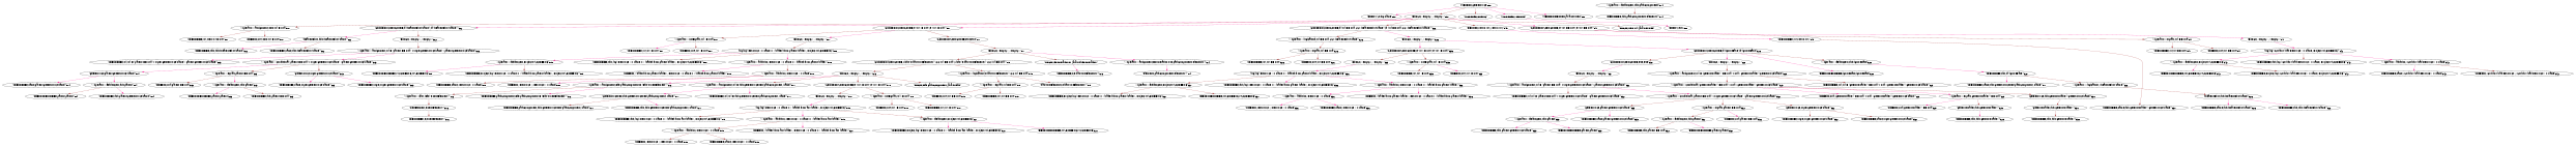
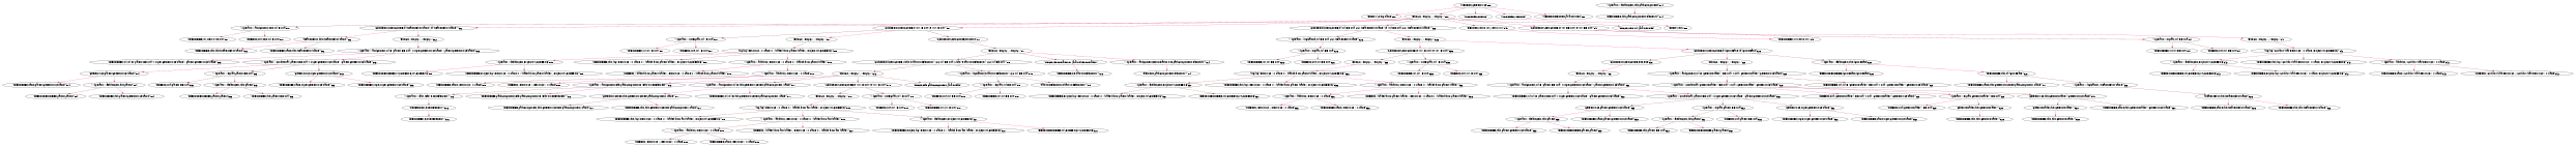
  digraph {
    edge [color=brown]
    n1 [label=<(METHOD,getResource)<SUB>898</SUB>>]
    n2 [label=<(PARAM,String name)<SUB>898</SUB>>]
    n3 [label=<(BLOCK,&lt;empty&gt;,&lt;empty&gt;)<SUB>898</SUB>>]
    n4 [label=<(MODIFIER,PUBLIC)>]
    n5 [label=<(MODIFIER,VIRTUAL)>]
    n6 [label=<(METHOD_RETURN,java.net.URL)<SUB>898</SUB>>]
    n7 [label=<(PARAM,this)<SUB>890</SUB>>]
    n8 [label=<(LOCAL,URL url: java.net.URL)>]
    n9 [label=<(&lt;operator&gt;.assignment,URL url = null)<SUB>901</SUB>>]
    n10 [label=<(CONTROL_STRUCTURE,if (isParentFirst(name)),if (isParentFirst(name)))<SUB>902</SUB>>]
    n11 [label=<(CONTROL_STRUCTURE,if (url != null),if (url != null))<SUB>907</SUB>>]
    n12 [label=<(CONTROL_STRUCTURE,if (url == null &amp;&amp; !isParentFirst(name)),if (url == null &amp;&amp; !isParentFirst(name)))<SUB>926</SUB>>]
    n13 [label=<(CONTROL_STRUCTURE,if (url == null),if (url == null))<SUB>941</SUB>>]
    n14 [label=<(RETURN,return url;,return url;)<SUB>945</SUB>>]
    n15 [label=<(IDENTIFIER,url,URL url = null)<SUB>901</SUB>>]
    n16 [label=<(LITERAL,null,URL url = null)<SUB>901</SUB>>]
    n17 [label=<(isParentFirst,this.isParentFirst(name))<SUB>902</SUB>>]
    n18 [label=<(BLOCK,&lt;empty&gt;,&lt;empty&gt;)<SUB>902</SUB>>]
    n19 [label=<(&lt;operator&gt;.notEquals,url != null)<SUB>907</SUB>>]
    n20 [label=<(BLOCK,&lt;empty&gt;,&lt;empty&gt;)<SUB>907</SUB>>]
    n21 [label=<(CONTROL_STRUCTURE,else,else)<SUB>911</SUB>>]
    n22 [label=<(&lt;operator&gt;.logicalAnd,url == null &amp;&amp; !isParentFirst(name))<SUB>926</SUB>>]
    n23 [label=<(BLOCK,&lt;empty&gt;,&lt;empty&gt;)<SUB>926</SUB>>]
    n24 [label=<(&lt;operator&gt;.equals,url == null)<SUB>941</SUB>>]
    n25 [label=<(BLOCK,&lt;empty&gt;,&lt;empty&gt;)<SUB>941</SUB>>]
    n26 [label=<(IDENTIFIER,url,return url;)<SUB>945</SUB>>]
    n27 [label=<(IDENTIFIER,this,this.isParentFirst(name))<SUB>902</SUB>>]
    n28 [label=<(IDENTIFIER,name,this.isParentFirst(name))<SUB>902</SUB>>]
    n29 [label=<(&lt;operator&gt;.assignment,url = (parent == null) ? super.getResource(name) : parent.getResource(name))<SUB>903</SUB>>]
    n30 [label=<(IDENTIFIER,url,url = (parent == null) ? super.getResource(name) : parent.getResource(name))<SUB>903</SUB>>]
    n31 [label=<(&lt;operator&gt;.conditional,(parent == null) ? super.getResource(name) : parent.getResource(name))<SUB>903</SUB>>]
    n32 [label=<(&lt;operator&gt;.equals,parent == null)<SUB>903</SUB>>]
    n33 [label=<(getResource,super.getResource(name))<SUB>903</SUB>>]
    n34 [label=<(getResource,parent.getResource(name))<SUB>904</SUB>>]
    n35 [label=<(&lt;operator&gt;.fieldAccess,this.parent)<SUB>903</SUB>>]
    n36 [label=<(LITERAL,null,parent == null)<SUB>903</SUB>>]
    n37 [label=<(IDENTIFIER,super,super.getResource(name))<SUB>903</SUB>>]
    n38 [label=<(IDENTIFIER,name,super.getResource(name))<SUB>903</SUB>>]
    n39 [label=<(&lt;operator&gt;.fieldAccess,this.parent)<SUB>904</SUB>>]
    n40 [label=<(IDENTIFIER,name,parent.getResource(name))<SUB>904</SUB>>]
    n41 [label=<(IDENTIFIER,this,parent == null)<SUB>903</SUB>>]
    n42 [label=<(FIELD_IDENTIFIER,parent,parent)<SUB>903</SUB>>]
    n43 [label=<(IDENTIFIER,this,parent.getResource(name))<SUB>904</SUB>>]
    n44 [label=<(FIELD_IDENTIFIER,parent,parent)<SUB>904</SUB>>]
    n45 [label=<(IDENTIFIER,url,url != null)<SUB>907</SUB>>]
    n46 [label=<(LITERAL,null,url != null)<SUB>907</SUB>>]
    n47 [label=<(log,log(&quot;Resource &quot; + name + &quot; loaded from parent loader&quot;, Project.MSG_DEBUG))<SUB>908</SUB>>]
    n48 [label=<(BLOCK,&lt;empty&gt;,&lt;empty&gt;)<SUB>911</SUB>>]
    n49 [label=<(IDENTIFIER,this,log(&quot;Resource &quot; + name + &quot; loaded from parent loader&quot;, Project.MSG_DEBUG))<SUB>908</SUB>>]
    n50 [label=<(&lt;operator&gt;.addition,&quot;Resource &quot; + name + &quot; loaded from parent loader&quot;)<SUB>908</SUB>>]
    n51 [label=<(&lt;operator&gt;.fieldAccess,Project.MSG_DEBUG)<SUB>909</SUB>>]
    n52 [label=<(&lt;operator&gt;.addition,&quot;Resource &quot; + name)<SUB>908</SUB>>]
    n53 [label=<(LITERAL,&quot; loaded from parent loader&quot;,&quot;Resource &quot; + name + &quot; loaded from parent loader&quot;)<SUB>908</SUB>>]
    n54 [label=<(IDENTIFIER,Project,log(&quot;Resource &quot; + name + &quot; loaded from parent loader&quot;, Project.MSG_DEBUG))<SUB>909</SUB>>]
    n55 [label=<(FIELD_IDENTIFIER,MSG_DEBUG,MSG_DEBUG)<SUB>909</SUB>>]
    n56 [label=<(LITERAL,&quot;Resource &quot;,&quot;Resource &quot; + name)<SUB>908</SUB>>]
    n57 [label=<(IDENTIFIER,name,&quot;Resource &quot; + name)<SUB>908</SUB>>]
    n58 [label=<(LOCAL,Enumeration e: java.util.Enumeration)>]
    n59 [label=<(&lt;operator&gt;.assignment,Enumeration e = pathComponents.elements())<SUB>914</SUB>>]
    n60 [label=<(CONTROL_STRUCTURE,while (e.hasMoreElements() &amp;&amp; url == null),while (e.hasMoreElements() &amp;&amp; url == null))<SUB>915</SUB>>]
    n61 [label=<(IDENTIFIER,e,e.hasMoreElements())<SUB>915</SUB>>]
    n62 [label=<(elements,pathComponents.elements())<SUB>914</SUB>>]
    n63 [label=<(&lt;operator&gt;.logicalAnd,e.hasMoreElements() &amp;&amp; url == null)<SUB>915</SUB>>]
    n64 [label=<(BLOCK,&lt;empty&gt;,&lt;empty&gt;)<SUB>915</SUB>>]
    n65 [label=<(&lt;operator&gt;.fieldAccess,this.pathComponents)<SUB>914</SUB>>]
    n66 [label=<(IDENTIFIER,this,pathComponents.elements())<SUB>914</SUB>>]
    n67 [label=<(hasMoreElements,e.hasMoreElements())<SUB>915</SUB>>]
    n68 [label=<(&lt;operator&gt;.equals,url == null)<SUB>915</SUB>>]
    n69 [label=<(LOCAL,File pathComponent: java.io.File)>]
    n70 [label=<(&lt;operator&gt;.assignment,File pathComponent = (File) e.nextElement())<SUB>916</SUB>>]
    n71 [label=<(&lt;operator&gt;.assignment,url = this.getResourceURL(pathComponent, name))<SUB>917</SUB>>]
    n72 [label=<(CONTROL_STRUCTURE,if (url != null),if (url != null))<SUB>918</SUB>>]
    n73 [label=<(IDENTIFIER,url,url == null)<SUB>915</SUB>>]
    n74 [label=<(LITERAL,null,url == null)<SUB>915</SUB>>]
    n75 [label=<(IDENTIFIER,pathComponent,File pathComponent = (File) e.nextElement())<SUB>916</SUB>>]
    n76 [label=<(&lt;operator&gt;.cast,(File) e.nextElement())<SUB>916</SUB>>]
    n77 [label=<(IDENTIFIER,url,url = this.getResourceURL(pathComponent, name))<SUB>917</SUB>>]
    n78 [label=<(getResourceURL,this.getResourceURL(pathComponent, name))<SUB>917</SUB>>]
    n79 [label=<(&lt;operator&gt;.notEquals,url != null)<SUB>918</SUB>>]
    n80 [label=<(BLOCK,&lt;empty&gt;,&lt;empty&gt;)<SUB>918</SUB>>]
    n81 [label=<(nextElement,e.nextElement())<SUB>916</SUB>>]
    n82 [label=<(IDENTIFIER,e,e.nextElement())<SUB>916</SUB>>]
    n83 [label=<(IDENTIFIER,this,this.getResourceURL(pathComponent, name))<SUB>917</SUB>>]
    n84 [label=<(IDENTIFIER,pathComponent,this.getResourceURL(pathComponent, name))<SUB>917</SUB>>]
    n85 [label=<(IDENTIFIER,name,this.getResourceURL(pathComponent, name))<SUB>917</SUB>>]
    n86 [label=<(IDENTIFIER,url,url != null)<SUB>918</SUB>>]
    n87 [label=<(LITERAL,null,url != null)<SUB>918</SUB>>]
    n88 [label=<(log,log(&quot;Resource &quot; + name + &quot; loaded from ant loader&quot;, Project.MSG_DEBUG))<SUB>919</SUB>>]
    n89 [label=<(IDENTIFIER,this,log(&quot;Resource &quot; + name + &quot; loaded from ant loader&quot;, Project.MSG_DEBUG))<SUB>919</SUB>>]
    n90 [label=<(&lt;operator&gt;.addition,&quot;Resource &quot; + name + &quot; loaded from ant loader&quot;)<SUB>919</SUB>>]
    n91 [label=<(&lt;operator&gt;.fieldAccess,Project.MSG_DEBUG)<SUB>921</SUB>>]
    n92 [label=<(&lt;operator&gt;.addition,&quot;Resource &quot; + name)<SUB>919</SUB>>]
    n93 [label=<(LITERAL,&quot; loaded from ant loader&quot;,&quot;Resource &quot; + name + &quot; loaded from ant loader&quot;)<SUB>920</SUB>>]
    n94 [label=<(IDENTIFIER,Project,log(&quot;Resource &quot; + name + &quot; loaded from ant loader&quot;, Project.MSG_DEBUG))<SUB>921</SUB>>]
    n95 [label=<(FIELD_IDENTIFIER,MSG_DEBUG,MSG_DEBUG)<SUB>921</SUB>>]
    n96 [label=<(LITERAL,&quot;Resource &quot;,&quot;Resource &quot; + name)<SUB>919</SUB>>]
    n97 [label=<(IDENTIFIER,name,&quot;Resource &quot; + name)<SUB>919</SUB>>]
    n98 [label=<(&lt;operator&gt;.equals,url == null)<SUB>926</SUB>>]
    n99 [label=<(CONTROL_STRUCTURE,if (ignoreBase),if (ignoreBase))<SUB>928</SUB>>]
    n100 [label=<(CONTROL_STRUCTURE,if (url != null),if (url != null))<SUB>935</SUB>>]
    n101 [label=<(IDENTIFIER,url,url == null)<SUB>926</SUB>>]
    n102 [label=<(LITERAL,null,url == null)<SUB>926</SUB>>]
    n103 [label=<(&lt;operator&gt;.logicalNot,!isParentFirst(name))<SUB>926</SUB>>]
    n104 [label=<(isParentFirst,this.isParentFirst(name))<SUB>926</SUB>>]
    n105 [label=<(IDENTIFIER,this,this.isParentFirst(name))<SUB>926</SUB>>]
    n106 [label=<(IDENTIFIER,name,this.isParentFirst(name))<SUB>926</SUB>>]
    n107 [label=<(&lt;operator&gt;.fieldAccess,this.ignoreBase)<SUB>928</SUB>>]
    n108 [label=<(BLOCK,&lt;empty&gt;,&lt;empty&gt;)<SUB>928</SUB>>]
    n109 [label=<(CONTROL_STRUCTURE,else,else)<SUB>931</SUB>>]
    n110 [label=<(&lt;operator&gt;.notEquals,url != null)<SUB>935</SUB>>]
    n111 [label=<(BLOCK,&lt;empty&gt;,&lt;empty&gt;)<SUB>935</SUB>>]
    n112 [label=<(IDENTIFIER,this,if (ignoreBase))<SUB>928</SUB>>]
    n113 [label=<(FIELD_IDENTIFIER,ignoreBase,ignoreBase)<SUB>928</SUB>>]
    n114 [label=<(&lt;operator&gt;.assignment,url = (getRootLoader() == null) ? null : getRootLoader().getResource(name))<SUB>929</SUB>>]
    n115 [label=<(BLOCK,&lt;empty&gt;,&lt;empty&gt;)<SUB>931</SUB>>]
    n116 [label=<(IDENTIFIER,url,url = (getRootLoader() == null) ? null : getRootLoader().getResource(name))<SUB>929</SUB>>]
    n117 [label=<(&lt;operator&gt;.conditional,(getRootLoader() == null) ? null : getRootLoader().getResource(name))<SUB>929</SUB>>]
    n118 [label=<(&lt;operator&gt;.equals,getRootLoader() == null)<SUB>929</SUB>>]
    n119 [label=<(LITERAL,null,(getRootLoader() == null) ? null : getRootLoader().getResource(name))<SUB>929</SUB>>]
-   n120 [label=<(getResource,this.getRootLoader().getResource(name))<SUB>930</SUB>>]
+   n120 [label=<(getResource,this.getRootLoader().getResource(name))<SUB>940</SUB>>]
    n121 [label=<(getRootLoader,this.getRootLoader())<SUB>929</SUB>>]
    n122 [label=<(LITERAL,null,getRootLoader() == null)<SUB>929</SUB>>]
    n123 [label=<(getRootLoader,this.getRootLoader())<SUB>930</SUB>>]
    n124 [label=<(IDENTIFIER,name,this.getRootLoader().getResource(name))<SUB>930</SUB>>]
    n125 [label=<(IDENTIFIER,this,this.getRootLoader())<SUB>929</SUB>>]
    n126 [label=<(IDENTIFIER,this,this.getRootLoader())<SUB>930</SUB>>]
    n127 [label=<(&lt;operator&gt;.assignment,url = (parent == null) ? super.getResource(name) : parent.getResource(name))<SUB>932</SUB>>]
    n128 [label=<(IDENTIFIER,url,url = (parent == null) ? super.getResource(name) : parent.getResource(name))<SUB>932</SUB>>]
    n129 [label=<(&lt;operator&gt;.conditional,(parent == null) ? super.getResource(name) : parent.getResource(name))<SUB>932</SUB>>]
    n130 [label=<(&lt;operator&gt;.equals,parent == null)<SUB>932</SUB>>]
    n131 [label=<(getResource,super.getResource(name))<SUB>932</SUB>>]
    n132 [label=<(getResource,parent.getResource(name))<SUB>933</SUB>>]
    n133 [label=<(&lt;operator&gt;.fieldAccess,this.parent)<SUB>932</SUB>>]
    n134 [label=<(LITERAL,null,parent == null)<SUB>932</SUB>>]
    n135 [label=<(IDENTIFIER,super,super.getResource(name))<SUB>932</SUB>>]
    n136 [label=<(IDENTIFIER,name,super.getResource(name))<SUB>932</SUB>>]
    n137 [label=<(&lt;operator&gt;.fieldAccess,this.parent)<SUB>933</SUB>>]
    n138 [label=<(IDENTIFIER,name,parent.getResource(name))<SUB>933</SUB>>]
    n139 [label=<(IDENTIFIER,this,parent == null)<SUB>932</SUB>>]
    n140 [label=<(FIELD_IDENTIFIER,parent,parent)<SUB>932</SUB>>]
    n141 [label=<(IDENTIFIER,this,parent.getResource(name))<SUB>933</SUB>>]
    n142 [label=<(FIELD_IDENTIFIER,parent,parent)<SUB>933</SUB>>]
    n143 [label=<(IDENTIFIER,url,url != null)<SUB>935</SUB>>]
    n144 [label=<(LITERAL,null,url != null)<SUB>935</SUB>>]
    n145 [label=<(log,log(&quot;Resource &quot; + name + &quot; loaded from parent loader&quot;, Project.MSG_DEBUG))<SUB>936</SUB>>]
    n146 [label=<(IDENTIFIER,this,log(&quot;Resource &quot; + name + &quot; loaded from parent loader&quot;, Project.MSG_DEBUG))<SUB>936</SUB>>]
    n147 [label=<(&lt;operator&gt;.addition,&quot;Resource &quot; + name + &quot; loaded from parent loader&quot;)<SUB>936</SUB>>]
    n148 [label=<(&lt;operator&gt;.fieldAccess,Project.MSG_DEBUG)<SUB>937</SUB>>]
    n149 [label=<(&lt;operator&gt;.addition,&quot;Resource &quot; + name)<SUB>936</SUB>>]
    n150 [label=<(LITERAL,&quot; loaded from parent loader&quot;,&quot;Resource &quot; + name + &quot; loaded from parent loader&quot;)<SUB>936</SUB>>]
    n151 [label=<(IDENTIFIER,Project,log(&quot;Resource &quot; + name + &quot; loaded from parent loader&quot;, Project.MSG_DEBUG))<SUB>937</SUB>>]
    n152 [label=<(FIELD_IDENTIFIER,MSG_DEBUG,MSG_DEBUG)<SUB>937</SUB>>]
    n153 [label=<(LITERAL,&quot;Resource &quot;,&quot;Resource &quot; + name)<SUB>936</SUB>>]
    n154 [label=<(IDENTIFIER,name,&quot;Resource &quot; + name)<SUB>936</SUB>>]
    n155 [label=<(IDENTIFIER,url,url == null)<SUB>941</SUB>>]
    n156 [label=<(LITERAL,null,url == null)<SUB>941</SUB>>]
    n157 [label=<(log,log(&quot;Couldn't load Resource &quot; + name, Project.MSG_DEBUG))<SUB>942</SUB>>]
    n158 [label=<(IDENTIFIER,this,log(&quot;Couldn't load Resource &quot; + name, Project.MSG_DEBUG))<SUB>942</SUB>>]
    n159 [label=<(&lt;operator&gt;.addition,&quot;Couldn't load Resource &quot; + name)<SUB>942</SUB>>]
    n160 [label=<(&lt;operator&gt;.fieldAccess,Project.MSG_DEBUG)<SUB>942</SUB>>]
    n161 [label=<(LITERAL,&quot;Couldn't load Resource &quot;,&quot;Couldn't load Resource &quot; + name)<SUB>942</SUB>>]
    n162 [label=<(IDENTIFIER,name,&quot;Couldn't load Resource &quot; + name)<SUB>942</SUB>>]
    n163 [label=<(IDENTIFIER,Project,log(&quot;Couldn't load Resource &quot; + name, Project.MSG_DEBUG))<SUB>942</SUB>>]
    n164 [label=<(FIELD_IDENTIFIER,MSG_DEBUG,MSG_DEBUG)<SUB>942</SUB>>]
    n1 -> n2 [color=deeppink]
    n1 -> n3
    n1 -> n4
    n1 -> n5 [color=deeppink]
    n1 -> n6 [color=deeppink]
    n3 -> n8
    n3 -> n9
    n3 -> n10 [color=deeppink]
    n3 -> n11 [color=deeppink]
    n3 -> n12
    n3 -> n13 [color=deeppink]
    n3 -> n14
    n5 -> n7 [color=deeppink]
    n9 -> n15
    n9 -> n16
    n10 -> n17 [color=deeppink]
    n10 -> n18
    n11 -> n19
    n11 -> n20 [color=deeppink]
    n11 -> n21
    n12 -> n22
    n12 -> n23 [color=deeppink]
    n13 -> n24
    n13 -> n25 [color=deeppink]
    n14 -> n26 [color=deeppink]
    n17 -> n27 [color=deeppink]
    n17 -> n28
    n18 -> n29
    n19 -> n45 [color=deeppink]
    n19 -> n46
    n20 -> n47
    n21 -> n48
    n22 -> n98
    n23 -> n99 [color=deeppink]
    n23 -> n100 [color=deeppink]
    n24 -> n155
    n24 -> n156
    n25 -> n157 [color=deeppink]
    n29 -> n30 [color=deeppink]
    n29 -> n31 [color=deeppink]
    n31 -> n32
    n31 -> n33
    n31 -> n34 [color=deeppink]
    n32 -> n35 [color=deeppink]
    n32 -> n36
    n33 -> n37 [color=deeppink]
    n33 -> n38 [color=deeppink]
    n34 -> n39 [color=deeppink]
    n34 -> n40 [color=deeppink]
    n35 -> n41
    n35 -> n42 [color=deeppink]
    n39 -> n43 [color=deeppink]
    n39 -> n44
    n47 -> n49
    n47 -> n50 [color=deeppink]
    n47 -> n51 [color=deeppink]
    n48 -> n58
    n48 -> n59 [color=deeppink]
    n48 -> n60
    n50 -> n52
    n50 -> n53 [color=deeppink]
    n51 -> n54
    n51 -> n55 [color=deeppink]
    n52 -> n56 [color=deeppink]
    n52 -> n57
    n58 -> n61 [color=deeppink]
    n59 -> n62 [color=deeppink]
    n60 -> n63
    n60 -> n64
    n63 -> n67
    n63 -> n68
    n64 -> n69
    n64 -> n70 [color=deeppink]
    n64 -> n71
    n64 -> n72
    n65 -> n66
    n68 -> n73
    n68 -> n74
    n70 -> n75 [color=deeppink]
    n70 -> n76
    n71 -> n77 [color=deeppink]
    n71 -> n78 [color=deeppink]
    n72 -> n79
    n72 -> n80
    n76 -> n81
    n78 -> n83 [color=deeppink]
    n78 -> n84
    n79 -> n86
    n79 -> n87
    n80 -> n88 [color=deeppink]
    n81 -> n82
    n88 -> n89
    n88 -> n90 [color=deeppink]
    n88 -> n91
    n90 -> n92
    n90 -> n93 [color=deeppink]
    n91 -> n94 [color=deeppink]
    n91 -> n95 [color=deeppink]
    n92 -> n96
    n92 -> n97
    n98 -> n101
    n98 -> n102
    n99 -> n107
    n99 -> n108 [color=deeppink]
    n99 -> n109
    n100 -> n110
    n100 -> n111
    n103 -> n104
    n104 -> n105 [color=deeppink]
    n104 -> n106 [color=deeppink]
    n107 -> n112 [color=deeppink]
-   n99 -> n113 [color=deeppink]
+   n107 -> n113 [color=deeppink]
    n108 -> n114
    n109 -> n115 [color=deeppink]
    n110 -> n143
    n110 -> n144 [color=deeppink]
    n111 -> n145 [color=deeppink]
    n112 -> n85 [color=deeppink]
    n112 -> n103
    n114 -> n116
    n114 -> n117
    n115 -> n127
    n117 -> n118 [color=deeppink]
    n117 -> n119 [color=deeppink]
    n117 -> n120
    n118 -> n121
    n118 -> n122 [color=deeppink]
    n120 -> n123
-   n26 -> n124
+   n120 -> n124
    n121 -> n125 [color=deeppink]
    n123 -> n126
    n127 -> n128
    n127 -> n129 [color=deeppink]
    n129 -> n130
    n129 -> n131
    n129 -> n132
    n130 -> n133
    n130 -> n134 [color=deeppink]
    n131 -> n135
    n131 -> n136
    n132 -> n137 [color=deeppink]
    n132 -> n138 [color=deeppink]
    n133 -> n139
    n133 -> n140 [color=deeppink]
    n137 -> n141 [color=deeppink]
    n137 -> n142 [color=deeppink]
    n145 -> n146 [color=deeppink]
    n145 -> n147 [color=deeppink]
    n145 -> n148
    n147 -> n149 [color=deeppink]
    n147 -> n150 [color=deeppink]
    n148 -> n151
    n148 -> n152
    n149 -> n153 [color=deeppink]
    n149 -> n154 [color=deeppink]
    n157 -> n158
    n157 -> n159 [color=deeppink]
    n157 -> n160 [color=deeppink]
    n159 -> n161
    n159 -> n162 [color=deeppink]
    n160 -> n163
    n160 -> n164 [color=deeppink]
  }
